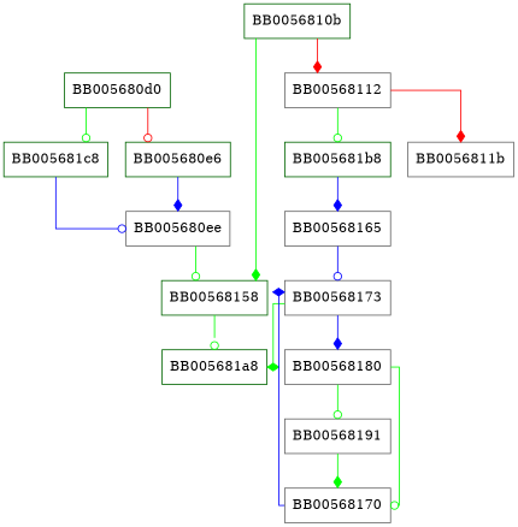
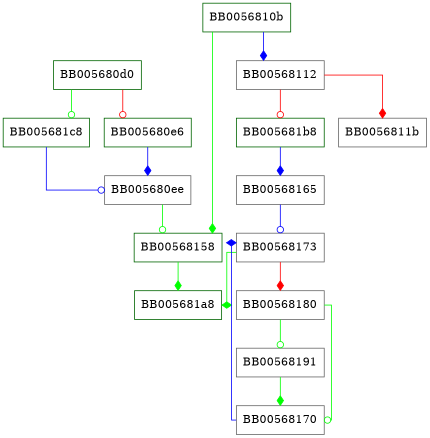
  digraph {
    splines=ortho
    node [color=gray40 shape=box]
    edge [arrowhead=diamond color=green]
    BB005680d0 [color=darkgreen]
    BB005681c8 [color=darkgreen]
    BB005680e6 [color=darkgreen]
    BB005680ee
    BB00568158 [color=darkgreen]
    BB005681a8 [color=darkgreen]
    BB0056810b [color=darkgreen]
    BB00568112
    BB00568165
    BB00568173
    BB005681b8 [color=darkgreen]
    BB0056811b
    BB00568180
    BB00568170
    BB00568191
    BB005680d0 -> BB005681c8 [arrowhead=odot]
    BB005680d0 -> BB005680e6 [arrowhead=odot color=red]
    BB005681c8 -> BB005680ee [arrowhead=odot color=blue]
    BB005680e6 -> BB005680ee [color=blue]
    BB005680ee -> BB00568158 [arrowhead=odot]
-   BB00568158 -> BB005681a8 [arrowhead=odot]
+   BB00568158 -> BB005681a8
    BB0056810b -> BB00568158
-   BB0056810b -> BB00568112 [color=red]
-   BB00568112 -> BB005681b8 [arrowhead=odot]
+   BB0056810b -> BB00568112 [color=blue]
+   BB00568112 -> BB005681b8 [arrowhead=odot color=red]
    BB00568112 -> BB0056811b [color=red]
    BB00568165 -> BB00568173 [arrowhead=odot color=blue]
    BB00568173 -> BB005681a8
-   BB00568173 -> BB00568180 [color=blue]
+   BB00568173 -> BB00568180 [color=red]
    BB005681b8 -> BB00568165 [color=blue]
    BB00568180 -> BB00568170 [arrowhead=odot]
    BB00568180 -> BB00568191 [arrowhead=odot]
    BB00568170 -> BB00568173 [color=blue]
    BB00568191 -> BB00568170
  }
